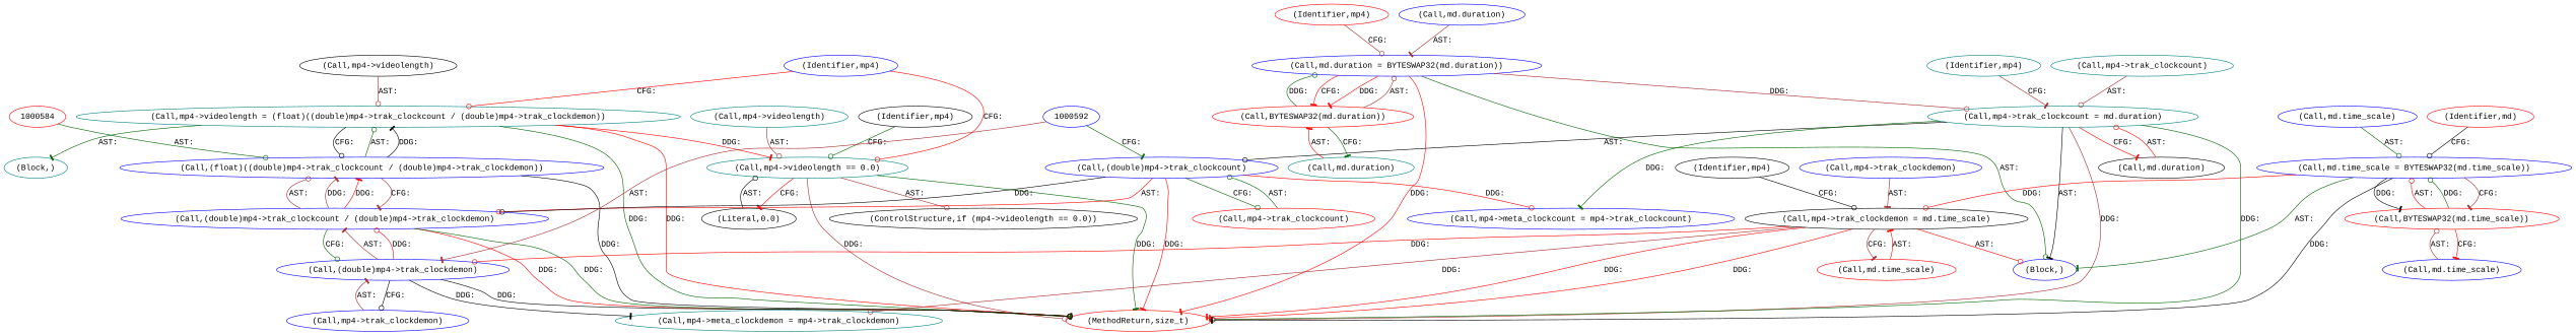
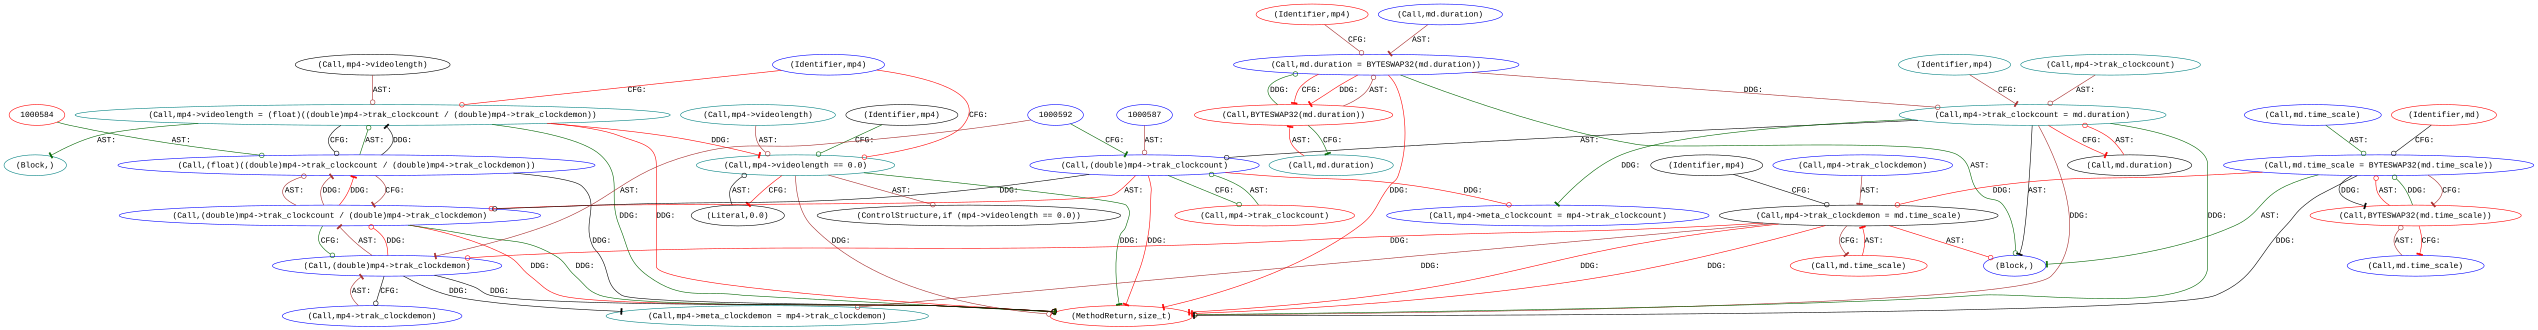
  digraph {
    fontname="Liberation Mono"
    node [color=blue fontname="Liberation Mono"]
    edge [arrowhead=odot color=red fontname="Liberation Mono"]
    n1 [color=teal label="(Call,mp4->videolength = (float)((double)mp4->trak_clockcount / (double)mp4->trak_clockdemon))"]
    n2 [label="(Call,(float)((double)mp4->trak_clockcount / (double)mp4->trak_clockdemon))"]
    n3 [color=teal label="(Call,mp4->videolength == 0.0)"]
    n4 [color=teal label="(Block,)"]
    n5 [color=red label="(MethodReturn,size_t)"]
    n6 [label="(Call,(double)mp4->trak_clockcount / (double)mp4->trak_clockdemon)"]
    n7 [color=black label="(ControlStructure,if (mp4->videolength == 0.0))"]
    n8 [color=black label="(Literal,0.0)"]
    n9 [label="(Call,(double)mp4->trak_clockdemon)"]
    n10 [color=teal label="(Call,mp4->meta_clockdemon = mp4->trak_clockdemon)"]
    n11 [label="(Call,mp4->trak_clockdemon)"]
    n12 [label="(Call,(double)mp4->trak_clockcount)"]
    n13 [label="(Call,mp4->meta_clockcount = mp4->trak_clockcount)"]
    n14 [color=red label="(Call,mp4->trak_clockcount)"]
    n15 [color=teal label="(Call,mp4->trak_clockcount = md.duration)"]
    n16 [color=black label="(Call,md.duration)"]
    n17 [label="(Block,)"]
    n18 [label="(Call,md.duration = BYTESWAP32(md.duration))"]
    n19 [color=red label="(Call,BYTESWAP32(md.duration))"]
    n20 [color=teal label="(Call,md.duration)"]
    n21 [color=black label="(Call,mp4->trak_clockdemon = md.time_scale)"]
    n22 [color=red label="(Call,md.time_scale)"]
    n23 [label="(Call,md.time_scale = BYTESWAP32(md.time_scale))"]
    n24 [color=red label="(Call,BYTESWAP32(md.time_scale))"]
    n25 [label="(Call,md.time_scale)"]
    n26 [label="(Identifier,mp4)"]
    n27 [color=red label="(Identifier,mp4)"]
    n28 [color=red label="(Identifier,md)"]
    n29 [color=teal label="(Call,mp4->videolength)"]
    n30 [label="(Call,mp4->trak_clockdemon)"]
    n31 [label="(Call,md.duration)"]
    n32 [color=black label="(Call,mp4->videolength)"]
    n33 [label="(Call,md.time_scale)"]
    n34 [color=black label="(Identifier,mp4)"]
    n35 [color=teal label="(Call,mp4->trak_clockcount)"]
    n36 [color=black label="(Identifier,mp4)"]
    n37 [color=teal label="(Identifier,mp4)"]
    1000584 [color=red]
+   1000587
    1000592
    n1 -> n2 [color=black label="CFG: "]
    n1 -> n3 [arrowhead=tee label="DDG: "]
    n1 -> n4 [arrowhead=tee color=darkgreen label="AST: "]
    n1 -> n5 [label="DDG: "]
    n1 -> n5 [arrowhead=tee color=darkgreen label="DDG: "]
    n2 -> n1 [color=darkgreen label="AST: "]
    n2 -> n1 [arrowhead=tee color=black label="DDG: "]
    n2 -> n5 [color=black label="DDG: "]
    n2 -> n6 [arrowhead=tee color=brown label="CFG: "]
    n3 -> n5 [arrowhead=tee color=darkgreen label="DDG: "]
    n3 -> n5 [color=brown label="DDG: "]
    n3 -> n7 [color=brown label="AST: "]
    n3 -> n8 [arrowhead=tee label="CFG: "]
    n6 -> n2 [color=brown label="AST: "]
    n6 -> n2 [arrowhead=tee color=brown label="DDG: "]
    n6 -> n2 [arrowhead=tee label="DDG: "]
    n6 -> n5 [arrowhead=tee label="DDG: "]
    n6 -> n5 [arrowhead=tee color=darkgreen label="DDG: "]
    n6 -> n9 [color=darkgreen label="CFG: "]
    n8 -> n3 [color=black label="AST: "]
    n9 -> n5 [color=black label="DDG: "]
    n9 -> n6 [arrowhead=tee color=brown label="AST: "]
    n9 -> n6 [label="DDG: "]
    n9 -> n10 [arrowhead=tee color=black label="DDG: "]
    n9 -> n11 [color=black label="CFG: "]
    n11 -> n9 [arrowhead=tee color=brown label="AST: "]
    n12 -> n5 [arrowhead=tee label="DDG: "]
    n12 -> n6 [label="AST: "]
    n12 -> n6 [color=black label="DDG: "]
    n12 -> n13 [label="DDG: "]
    n12 -> n14 [color=darkgreen label="CFG: "]
    n14 -> n12 [color=darkgreen label="AST: "]
    n15 -> n5 [color=brown label="DDG: "]
    n15 -> n5 [color=darkgreen label="DDG: "]
    n15 -> n12 [color=black label="AST: "]
    n15 -> n13 [arrowhead=tee color=darkgreen label="DDG: "]
    n15 -> n16 [arrowhead=tee label="CFG: "]
    n15 -> n17 [arrowhead=tee color=black label="AST: "]
    n16 -> n15 [label="AST: "]
    n18 -> n5 [arrowhead=tee label="DDG: "]
    n18 -> n15 [color=brown label="DDG: "]
    n18 -> n17 [color=darkgreen label="AST: "]
    n18 -> n19 [arrowhead=tee label="CFG: "]
    n18 -> n19 [arrowhead=tee label="DDG: "]
    n19 -> n18 [color=brown label="AST: "]
    n19 -> n18 [color=darkgreen label="DDG: "]
    n19 -> n20 [arrowhead=tee color=darkgreen label="CFG: "]
    n20 -> n19 [arrowhead=tee label="AST: "]
    n21 -> n5 [arrowhead=tee label="DDG: "]
    n21 -> n5 [arrowhead=tee label="DDG: "]
    n21 -> n9 [label="DDG: "]
    n21 -> n10 [color=brown label="DDG: "]
    n21 -> n17 [label="AST: "]
    n21 -> n22 [arrowhead=tee color=brown label="CFG: "]
    n22 -> n21 [arrowhead=tee label="AST: "]
    n23 -> n5 [arrowhead=tee color=black label="DDG: "]
    n23 -> n17 [arrowhead=tee color=darkgreen label="AST: "]
    n23 -> n21 [label="DDG: "]
    n23 -> n24 [arrowhead=tee color=brown label="CFG: "]
    n23 -> n24 [arrowhead=tee color=black label="DDG: "]
    n24 -> n23 [label="AST: "]
    n24 -> n23 [color=darkgreen label="DDG: "]
    n24 -> n25 [arrowhead=tee label="CFG: "]
    n25 -> n24 [color=brown label="AST: "]
    n26 -> n1 [label="CFG: "]
    n26 -> n3 [label="CFG: "]
    n27 -> n18 [color=brown label="CFG: "]
    n28 -> n23 [color=black label="CFG: "]
    n29 -> n3 [color=brown label="AST: "]
    n30 -> n21 [arrowhead=tee color=brown label="AST: "]
    n31 -> n18 [arrowhead=tee color=brown label="AST: "]
    n32 -> n1 [color=brown label="AST: "]
    n33 -> n23 [color=darkgreen label="AST: "]
    n34 -> n3 [color=darkgreen label="CFG: "]
    n35 -> n15 [color=brown label="AST: "]
    n36 -> n21 [color=black label="CFG: "]
    n37 -> n15 [arrowhead=tee color=brown label="CFG: "]
    1000584 -> n2 [color=darkgreen label="AST: "]
+   1000587 -> n12 [color=brown label="AST: "]
    1000592 -> n9 [arrowhead=tee color=brown label="AST: "]
    1000592 -> n12 [arrowhead=tee color=darkgreen label="CFG: "]
  }
